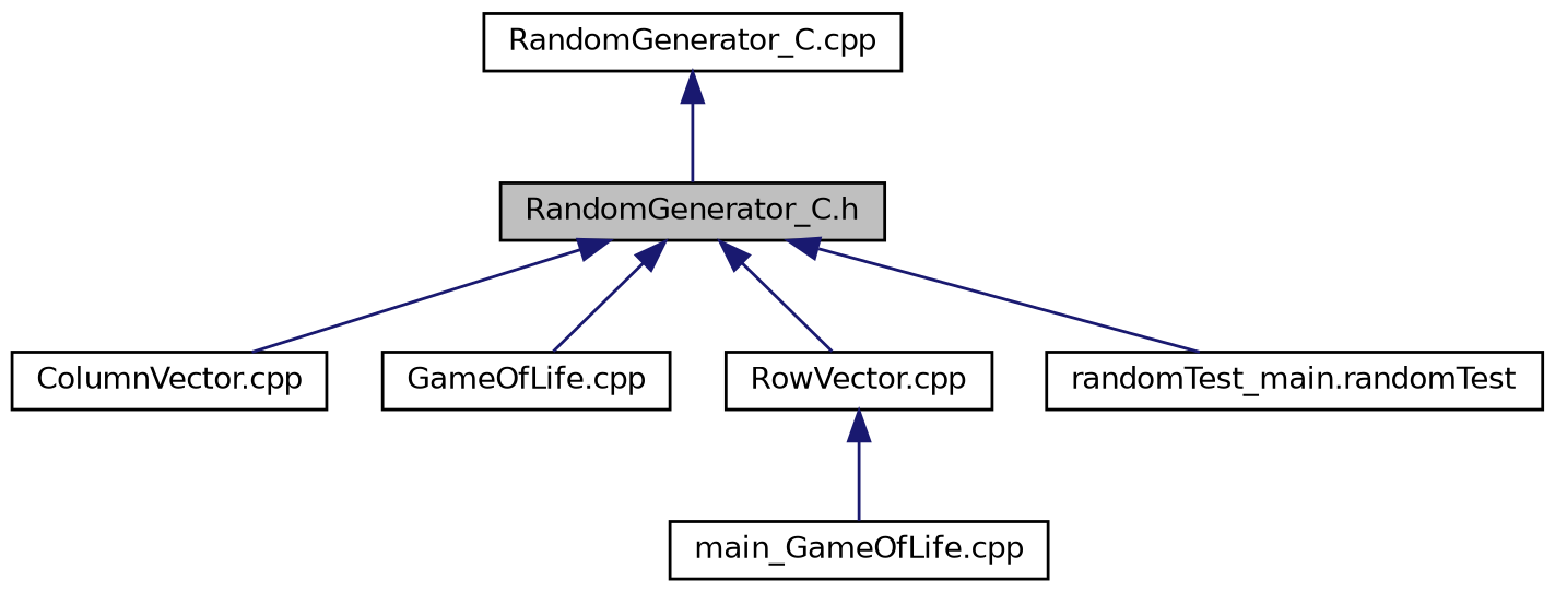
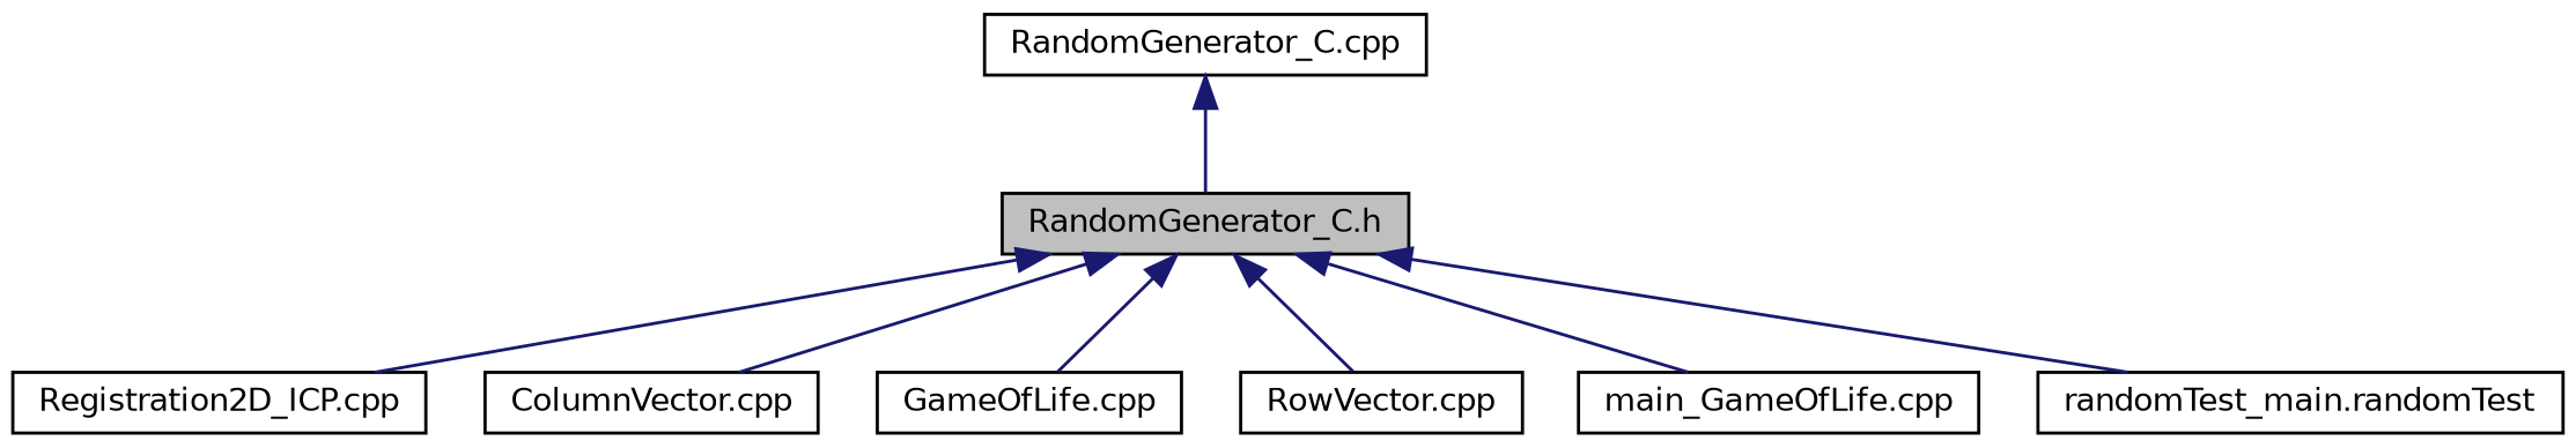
  digraph {
    node [color=black fillcolor=white fontname=Helvetica fontsize=10 shape=record style=filled]
    edge [color=midnightblue dir=back fontname=Helvetica fontsize=10 labelfontname=Helvetica labelfontsize=10 style=solid]
    n1 [fillcolor=grey75 fontcolor=black height=0.2 label="RandomGenerator_C.h" width=0.4]
+   n2 [height=0.2 label="Registration2D_ICP.cpp" width=0.4]
    n3 [height=0.2 label="ColumnVector.cpp" width=0.4]
    n4 [height=0.2 label="GameOfLife.cpp" width=0.4]
    n5 [height=0.2 label="RowVector.cpp" width=0.4]
    n6 [height=0.2 label="main_GameOfLife.cpp" width=0.4]
    n7 [height=0.2 label="randomTest_main.randomTest" width=0.4]
    n8 [height=0.2 label="RandomGenerator_C.cpp" width=0.4]
+   n1 -> n2
    n1 -> n3
    n1 -> n4
    n1 -> n5
-   n5 -> n6
+   n1 -> n6
    n1 -> n7
    n8 -> n1
  }
